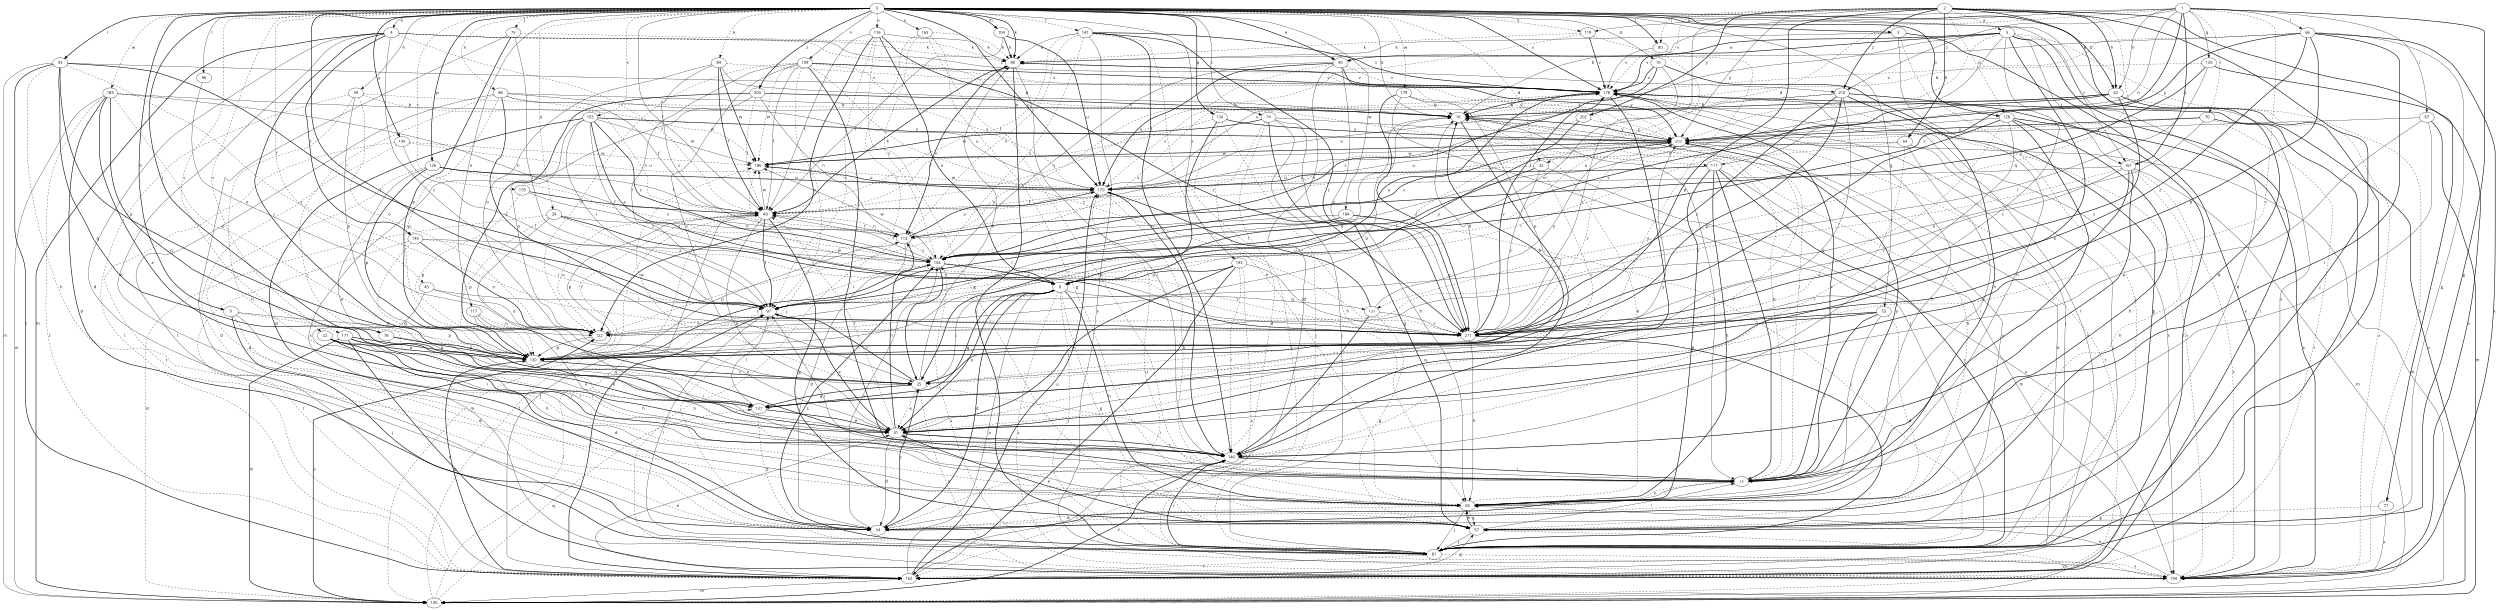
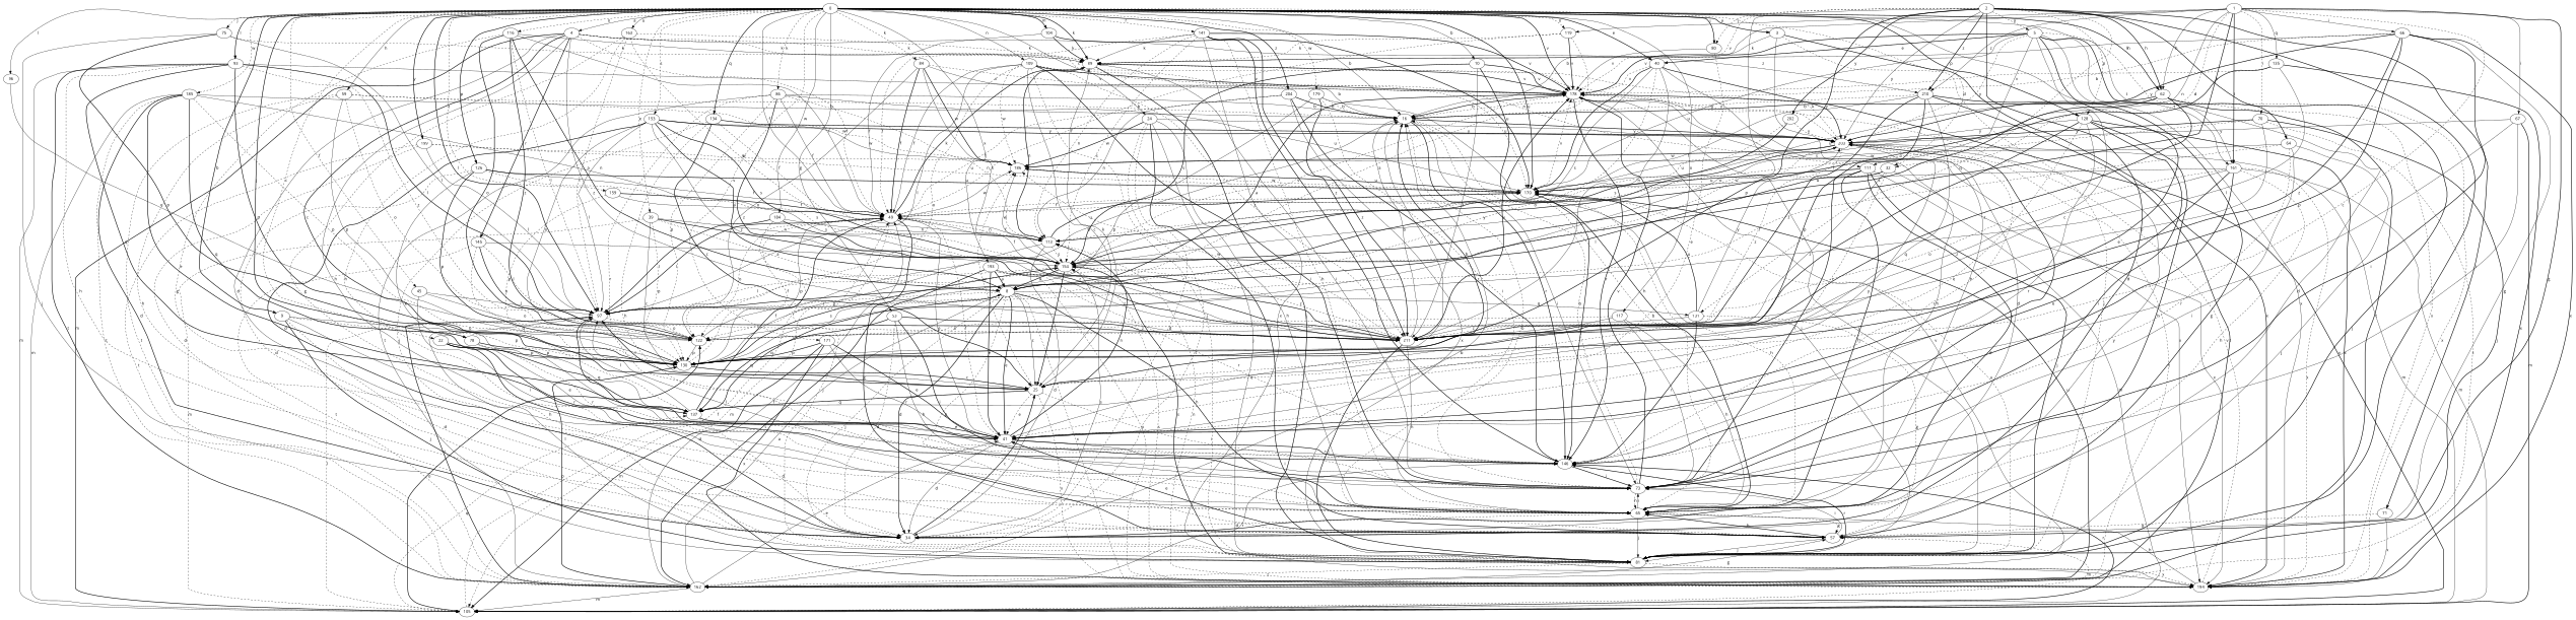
  strict digraph {
    fontname="Open Sans"
    node [fontname="Open Sans"]
    edge [fontname="Open Sans" style=bold]
    0
    3
    4
    9
    10
    16
    22
    24
    32
    39
    40
    45
    49
    53
    59
    62
    75
    78
    80
    84
    86
    89
    93
    96
    97
    104
    109
    116
    117
    119
    126
    128
    134
    141
    153
    159
    161
    163
    170
    171
    178
    179
    184
    185
    193
    194
    199
    204
    81
    65
    25
    111
    210
    34
    105
    145
    211
    122
    130
    154
    203
    73
    146
    41
    57
    162
    186
    8
    113
    137
    1
    66
    67
    70
    135
    2
    5
    64
    71
    n80 [label=131]
    202
    0 -> 3 [label=a]
    0 -> 4 [label=a style=solid]
    0 -> 9 [label=b]
    0 -> 10 [label=b style=solid]
    0 -> 16 [label=b style=solid]
    0 -> 22 [label=c style=dashed]
    0 -> 24 [label=c style=solid]
    0 -> 32 [label=d style=dashed]
    0 -> 39 [label=e style=dashed]
    0 -> 40 [label=e]
    0 -> 45 [label=f style=dashed]
    0 -> 49 [label=f style=solid]
    0 -> 53 [label=g style=solid]
    0 -> 59 [label=h style=solid]
    0 -> 62 [label=h]
    0 -> 75 [label=j style=dashed]
    0 -> 78 [label=j]
    0 -> 80 [label=j]
    0 -> 84 [label=k style=dashed]
    0 -> 86 [label=k style=dashed]
    0 -> 89 [label=k]
    0 -> 93 [label=l]
    0 -> 96 [label=l style=solid]
    0 -> 97 [label=l]
    0 -> 104 [label=m]
    0 -> 109 [label=n style=solid]
    0 -> 116 [label=o style=dashed]
    0 -> 117 [label=o style=solid]
    0 -> 119 [label=o style=dashed]
    0 -> 126 [label=p]
    0 -> 128 [label=p]
    0 -> 134 [label=q]
    0 -> 141 [label=r style=dashed]
    0 -> 153 [label=s style=dashed]
    0 -> 159 [label=t style=dashed]
    0 -> 161 [label=t style=solid]
    0 -> 163 [label=u style=solid]
    0 -> 170 [label=u]
    0 -> 171 [label=v style=dashed]
    0 -> 178 [label=v]
    0 -> 179 [label=w style=dashed]
    0 -> 184 [label=w style=solid]
    0 -> 185 [label=w style=dashed]
    0 -> 193 [label=x style=solid]
    0 -> 194 [label=x style=solid]
    0 -> 199 [label=y]
    0 -> 204 [label=z]
    3 -> 89 [label=k style=solid]
    3 -> 194 [label=x]
    3 -> 81 [label=j style=dashed]
    3 -> 65 [label=h style=solid]
    4 -> 49 [label=f style=dashed]
    4 -> 89 [label=k style=dashed]
    4 -> 65 [label=h style=solid]
    4 -> 25 [label=c]
    4 -> 111 [label=n style=dashed]
    4 -> 210 [label=z style=solid]
    4 -> 34 [label=d style=solid]
    4 -> 105 [label=m]
    4 -> 145 [label=r]
    4 -> 211 [label=z style=solid]
    9 -> 81 [label=j]
    9 -> 65 [label=h style=solid]
    9 -> 34 [label=d style=dashed]
    9 -> 122 [label=o style=solid]
    9 -> 130 [label=p style=dashed]
    10 -> 178 [label=v]
    10 -> 65 [label=h]
    10 -> 211 [label=z style=solid]
    10 -> 154 [label=s]
    16 -> 203 [label=y]
    16 -> 73 [label=i style=solid]
    16 -> 146 [label=r]
    22 -> 34 [label=d]
    22 -> 130 [label=p]
    22 -> 146 [label=r]
    22 -> 41 [label=e style=solid]
    24 -> 81 [label=j style=solid]
    24 -> 65 [label=h style=solid]
    24 -> 34 [label=d style=dashed]
    24 -> 203 [label=y style=solid]
    24 -> 57 [label=g]
    24 -> 162 [label=t style=dashed]
    24 -> 186 [label=w]
    32 -> 97 [label=l]
    32 -> 170 [label=u style=dashed]
    32 -> 194 [label=x style=solid]
    32 -> 25 [label=c style=dashed]
    32 -> 211 [label=z style=solid]
    39 -> 25 [label=c style=solid]
    39 -> 105 [label=m style=dashed]
    39 -> 211 [label=z]
    39 -> 130 [label=p style=dashed]
    39 -> 8 [label=a style=dashed]
    39 -> 113 [label=n style=solid]
    40 -> 170 [label=u]
    40 -> 178 [label=v style=dashed]
    40 -> 34 [label=d style=solid]
    40 -> 211 [label=z style=solid]
    40 -> 122 [label=o style=dashed]
    40 -> 154 [label=s style=solid]
    40 -> 203 [label=y]
    45 -> 97 [label=l style=solid]
    45 -> 122 [label=o style=solid]
    45 -> 73 [label=i style=solid]
    49 -> 89 [label=k]
    49 -> 97 [label=l]
    49 -> 105 [label=m style=dashed]
    49 -> 122 [label=o style=dashed]
    49 -> 130 [label=p style=solid]
    49 -> 41 [label=e style=solid]
    49 -> 57 [label=g]
    49 -> 186 [label=w style=solid]
    49 -> 113 [label=n style=dashed]
    53 -> 65 [label=h style=solid]
    53 -> 34 [label=d style=dashed]
    53 -> 211 [label=z]
    53 -> 73 [label=i]
    53 -> 137 [label=q]
    59 -> 16 [label=b style=dashed]
    59 -> 65 [label=h style=dashed]
    59 -> 122 [label=o style=dashed]
    59 -> 130 [label=p style=solid]
    59 -> 162 [label=t style=dashed]
    59 -> 186 [label=w style=dashed]
    62 -> 16 [label=b]
    62 -> 170 [label=u style=solid]
    62 -> 194 [label=x style=dashed]
    62 -> 81 [label=j]
    62 -> 211 [label=z]
    62 -> 154 [label=s]
    75 -> 89 [label=k style=dashed]
    75 -> 97 [label=l style=solid]
    75 -> 81 [label=j style=solid]
    75 -> 130 [label=p]
    78 -> 130 [label=p]
    78 -> 146 [label=r style=dashed]
    78 -> 137 [label=q style=solid]
    80 -> 178 [label=v style=solid]
    80 -> 41 [label=e style=dashed]
    84 -> 16 [label=b style=solid]
    84 -> 49 [label=f]
    84 -> 178 [label=v style=dashed]
    84 -> 122 [label=o style=solid]
    84 -> 154 [label=s style=solid]
    84 -> 186 [label=w]
    86 -> 16 [label=b style=solid]
    86 -> 49 [label=f style=solid]
    86 -> 170 [label=u style=solid]
    86 -> 211 [label=z]
    86 -> 130 [label=p style=dashed]
    86 -> 146 [label=r style=dashed]
    86 -> 162 [label=t style=solid]
    86 -> 113 [label=n style=dashed]
    89 -> 178 [label=v]
    89 -> 81 [label=j]
    89 -> 73 [label=i style=solid]
    89 -> 113 [label=n]
    93 -> 97 [label=l]
    93 -> 178 [label=v style=solid]
    93 -> 65 [label=h style=dashed]
    93 -> 105 [label=m style=solid]
    93 -> 211 [label=z style=dashed]
    93 -> 130 [label=p]
    93 -> 162 [label=t]
    93 -> 137 [label=q]
    96 -> 122 [label=o style=solid]
    97 -> 122 [label=o style=dashed]
    97 -> 41 [label=e]
    97 -> 162 [label=t]
    104 -> 49 [label=f style=solid]
    104 -> 89 [label=k]
    104 -> 170 [label=u]
    109 -> 49 [label=f style=solid]
    109 -> 97 [label=l style=solid]
    109 -> 170 [label=u style=dashed]
    109 -> 178 [label=v]
    109 -> 81 [label=j style=dashed]
    109 -> 25 [label=c style=solid]
    109 -> 211 [label=z style=dashed]
    109 -> 122 [label=o style=dashed]
    109 -> 203 [label=y style=dashed]
    109 -> 73 [label=i]
    109 -> 186 [label=w style=dashed]
    116 -> 49 [label=f style=solid]
    116 -> 89 [label=k style=solid]
    116 -> 97 [label=l style=dashed]
    116 -> 211 [label=z]
    116 -> 122 [label=o]
    116 -> 57 [label=g style=dashed]
    116 -> 8 [label=a]
    117 -> 65 [label=h style=solid]
    117 -> 122 [label=o style=dashed]
    117 -> 73 [label=i style=solid]
    117 -> 41 [label=e style=solid]
    119 -> 49 [label=f style=dashed]
    119 -> 89 [label=k style=dashed]
    119 -> 178 [label=v]
    119 -> 8 [label=a style=dashed]
    126 -> 49 [label=f style=solid]
    126 -> 170 [label=u]
    126 -> 34 [label=d style=dashed]
    126 -> 130 [label=p]
    126 -> 154 [label=s style=dashed]
    126 -> 41 [label=e style=solid]
    128 -> 194 [label=x]
    128 -> 65 [label=h]
    128 -> 211 [label=z]
    128 -> 203 [label=y style=solid]
    128 -> 73 [label=i]
    128 -> 146 [label=r style=solid]
    128 -> 41 [label=e style=dashed]
    134 -> 49 [label=f style=dashed]
    134 -> 81 [label=j style=dashed]
    134 -> 65 [label=h style=dashed]
    134 -> 25 [label=c]
    134 -> 203 [label=y]
    141 -> 49 [label=f style=dashed]
    141 -> 89 [label=k style=solid]
    141 -> 178 [label=v]
    141 -> 194 [label=x style=solid]
    141 -> 65 [label=h style=dashed]
    141 -> 211 [label=z]
    141 -> 154 [label=s style=dashed]
    141 -> 146 [label=r]
    141 -> 113 [label=n style=dashed]
    153 -> 97 [label=l style=solid]
    153 -> 34 [label=d]
    153 -> 211 [label=z style=solid]
    153 -> 122 [label=o style=solid]
    153 -> 154 [label=s]
    153 -> 203 [label=y]
    153 -> 186 [label=w style=solid]
    153 -> 8 [label=a]
    159 -> 49 [label=f]
    159 -> 130 [label=p style=dashed]
    159 -> 154 [label=s style=solid]
    161 -> 170 [label=u style=solid]
    161 -> 194 [label=x style=dashed]
    161 -> 65 [label=h style=dashed]
    161 -> 105 [label=m style=solid]
    161 -> 211 [label=z style=solid]
    161 -> 122 [label=o style=dashed]
    161 -> 146 [label=r]
    161 -> 41 [label=e]
    163 -> 89 [label=k style=dashed]
    163 -> 97 [label=l style=dashed]
    163 -> 65 [label=h style=dashed]
    163 -> 154 [label=s style=dashed]
    163 -> 57 [label=g style=dashed]
    170 -> 49 [label=f style=dashed]
    170 -> 178 [label=v style=dashed]
    170 -> 65 [label=h style=dashed]
    170 -> 146 [label=r]
    170 -> 186 [label=w style=dashed]
    171 -> 194 [label=x]
    171 -> 105 [label=m]
    171 -> 130 [label=p]
    171 -> 146 [label=r style=solid]
    171 -> 41 [label=e]
    178 -> 16 [label=b]
    178 -> 194 [label=x style=solid]
    178 -> 81 [label=j style=solid]
    178 -> 65 [label=h style=solid]
    178 -> 146 [label=r]
    178 -> 8 [label=a]
    179 -> 16 [label=b style=dashed]
    179 -> 81 [label=j style=solid]
    179 -> 211 [label=z]
    179 -> 130 [label=p style=solid]
    179 -> 73 [label=i style=dashed]
    184 -> 97 [label=l]
    184 -> 81 [label=j style=dashed]
    184 -> 211 [label=z]
    184 -> 113 [label=n style=solid]
    185 -> 16 [label=b style=solid]
    185 -> 34 [label=d]
    185 -> 105 [label=m style=solid]
    185 -> 130 [label=p style=dashed]
    185 -> 41 [label=e]
    185 -> 162 [label=t style=dashed]
    185 -> 113 [label=n style=solid]
    185 -> 137 [label=q]
    193 -> 194 [label=x style=dashed]
    193 -> 211 [label=z style=solid]
    193 -> 146 [label=r style=dashed]
    193 -> 41 [label=e]
    193 -> 162 [label=t]
    193 -> 8 [label=a]
    194 -> 178 [label=v style=dashed]
    194 -> 65 [label=h style=solid]
    194 -> 154 [label=s style=dashed]
    194 -> 113 [label=n style=dashed]
    199 -> 97 [label=l style=solid]
    199 -> 170 [label=u style=dashed]
    199 -> 34 [label=d style=dashed]
    199 -> 162 [label=t style=dashed]
    199 -> 186 [label=w style=dashed]
    204 -> 16 [label=b]
    204 -> 49 [label=f style=dashed]
    204 -> 194 [label=x style=solid]
    204 -> 146 [label=r]
    204 -> 113 [label=n style=solid]
    81 -> 97 [label=l style=solid]
    81 -> 170 [label=u style=dashed]
    81 -> 194 [label=x style=dashed]
    81 -> 154 [label=s]
    81 -> 146 [label=r]
    81 -> 162 [label=t style=dashed]
    65 -> 16 [label=b style=dashed]
    65 -> 81 [label=j style=solid]
    65 -> 34 [label=d style=dashed]
    65 -> 73 [label=i style=solid]
    65 -> 57 [label=g style=dashed]
    25 -> 16 [label=b]
    25 -> 89 [label=k style=solid]
    25 -> 97 [label=l]
    25 -> 194 [label=x style=dashed]
    25 -> 73 [label=i style=dashed]
    25 -> 41 [label=e style=dashed]
    25 -> 186 [label=w style=dashed]
    25 -> 137 [label=q]
    111 -> 170 [label=u]
    111 -> 81 [label=j]
    111 -> 65 [label=h]
    111 -> 34 [label=d]
    111 -> 105 [label=m style=solid]
    111 -> 73 [label=i]
    210 -> 16 [label=b style=dashed]
    210 -> 49 [label=f style=solid]
    210 -> 211 [label=z]
    210 -> 130 [label=p]
    210 -> 57 [label=g]
    210 -> 162 [label=t]
    210 -> 137 [label=q style=solid]
    34 -> 25 [label=c]
    34 -> 154 [label=s style=solid]
    105 -> 49 [label=f style=dashed]
    105 -> 97 [label=l style=dashed]
    105 -> 178 [label=v]
    105 -> 122 [label=o]
    105 -> 146 [label=r]
    105 -> 137 [label=q style=dashed]
    145 -> 97 [label=l style=dashed]
    145 -> 122 [label=o]
    145 -> 154 [label=s style=solid]
    145 -> 162 [label=t style=dashed]
    145 -> 137 [label=q style=dashed]
    211 -> 16 [label=b style=solid]
    211 -> 178 [label=v]
    211 -> 81 [label=j]
    211 -> 65 [label=h style=solid]
    211 -> 186 [label=w style=dashed]
    122 -> 16 [label=b style=solid]
    122 -> 130 [label=p style=solid]
    130 -> 16 [label=b style=solid]
    130 -> 49 [label=f style=dashed]
    130 -> 25 [label=c]
    130 -> 154 [label=s]
    154 -> 49 [label=f style=solid]
    154 -> 97 [label=l style=dashed]
    154 -> 178 [label=v style=dashed]
    154 -> 25 [label=c]
    154 -> 211 [label=z style=dashed]
    154 -> 186 [label=w style=solid]
    154 -> 8 [label=a]
    203 -> 89 [label=k style=dashed]
    203 -> 97 [label=l style=dashed]
    203 -> 170 [label=u style=solid]
    203 -> 105 [label=m style=solid]
    203 -> 211 [label=z style=dashed]
    203 -> 146 [label=r style=dashed]
    203 -> 162 [label=t style=dashed]
    203 -> 186 [label=w]
    73 -> 16 [label=b style=dashed]
    73 -> 97 [label=l style=solid]
    73 -> 178 [label=v]
    73 -> 65 [label=h style=dashed]
    73 -> 203 [label=y]
    146 -> 73 [label=i]
    41 -> 49 [label=f style=dashed]
    41 -> 34 [label=d style=solid]
    41 -> 203 [label=y style=solid]
    41 -> 73 [label=i style=solid]
    41 -> 146 [label=r]
    41 -> 113 [label=n]
    57 -> 16 [label=b style=dashed]
    57 -> 81 [label=j style=solid]
    57 -> 65 [label=h]
    57 -> 105 [label=m style=dashed]
    57 -> 203 [label=y style=solid]
    57 -> 73 [label=i style=solid]
    57 -> 41 [label=e]
    162 -> 16 [label=b style=solid]
    162 -> 49 [label=f style=solid]
    162 -> 170 [label=u]
    162 -> 178 [label=v style=solid]
    162 -> 105 [label=m style=solid]
    162 -> 130 [label=p]
    162 -> 146 [label=r style=solid]
    162 -> 41 [label=e style=solid]
    162 -> 57 [label=g style=solid]
    162 -> 8 [label=a style=solid]
    186 -> 170 [label=u]
    8 -> 97 [label=l style=dashed]
    8 -> 194 [label=x style=dashed]
    8 -> 81 [label=j style=dashed]
    8 -> 65 [label=h]
    8 -> 25 [label=c style=solid]
    8 -> 34 [label=d]
    8 -> 203 [label=y]
    8 -> 41 [label=e]
    8 -> 57 [label=g style=dashed]
    8 -> 137 [label=q]
    8 -> n80 [label=q style=solid]
    113 -> 49 [label=f style=solid]
    113 -> 170 [label=u]
    113 -> 34 [label=d style=solid]
    113 -> 130 [label=p style=solid]
    113 -> 154 [label=s style=dashed]
+   137 -> 49 [label=f]
    137 -> 97 [label=l style=solid]
    137 -> 34 [label=d style=dashed]
    137 -> 41 [label=e]
    1 -> 16 [label=b style=solid]
    1 -> 32 [label=d style=dashed]
    1 -> 62 [label=h style=solid]
    1 -> 119 [label=o style=solid]
    1 -> 161 [label=t]
    1 -> 25 [label=c style=dashed]
    1 -> 111 [label=n style=solid]
    1 -> 210 [label=z style=solid]
    1 -> 154 [label=s]
    1 -> 57 [label=g]
    1 -> 66 [label=i style=solid]
    1 -> 67 [label=i style=solid]
    1 -> 70 [label=i style=dashed]
    1 -> 135 [label=q style=solid]
    66 -> 16 [label=b style=dashed]
    66 -> 89 [label=k style=solid]
    66 -> 194 [label=x]
    66 -> 211 [label=z]
    66 -> 130 [label=p]
    66 -> 203 [label=y]
    66 -> 73 [label=i]
    66 -> 57 [label=g style=solid]
    67 -> 105 [label=m]
    67 -> 203 [label=y style=solid]
    67 -> 73 [label=i style=solid]
    67 -> 41 [label=e style=solid]
    70 -> 49 [label=f style=dashed]
    70 -> 81 [label=j]
    70 -> 122 [label=o style=solid]
    70 -> 203 [label=y]
    70 -> 162 [label=t style=dashed]
    135 -> 97 [label=l style=solid]
    135 -> 178 [label=v style=dashed]
    135 -> 194 [label=x]
    135 -> 113 [label=n]
    2 -> 62 [label=h]
    2 -> 80 [label=j style=dashed]
    2 -> 128 [label=p style=dashed]
    2 -> 178 [label=v style=dashed]
    2 -> 81 [label=j]
    2 -> 210 [label=z]
    2 -> 34 [label=d]
    2 -> 122 [label=o style=solid]
    2 -> 130 [label=p]
    2 -> 203 [label=y style=solid]
    2 -> 5 [label=a style=dashed]
    2 -> 64 [label=h]
    2 -> 71 [label=i]
    2 -> n80 [label=q style=dashed]
    2 -> 202 [label=y]
    5 -> 40 [label=e]
    5 -> 161 [label=t style=solid]
    5 -> 170 [label=u style=solid]
    5 -> 178 [label=v]
    5 -> 194 [label=x style=dashed]
    5 -> 25 [label=c style=solid]
    5 -> 34 [label=d style=solid]
    5 -> 154 [label=s style=solid]
    5 -> 203 [label=y style=dashed]
    5 -> 41 [label=e]
    5 -> 162 [label=t]
    64 -> 97 [label=l style=dashed]
    64 -> 81 [label=j style=solid]
    64 -> 73 [label=i style=solid]
    64 -> 146 [label=r style=dashed]
    64 -> 186 [label=w style=solid]
    71 -> 194 [label=x style=solid]
    71 -> 57 [label=g style=dashed]
    n80 -> 170 [label=u]
    n80 -> 211 [label=z style=solid]
    n80 -> 203 [label=y style=solid]
    n80 -> 146 [label=r]
    n80 -> 57 [label=g style=dashed]
    202 -> 154 [label=s]
    202 -> 203 [label=y style=dashed]
    202 -> 113 [label=n style=dashed]
  }
